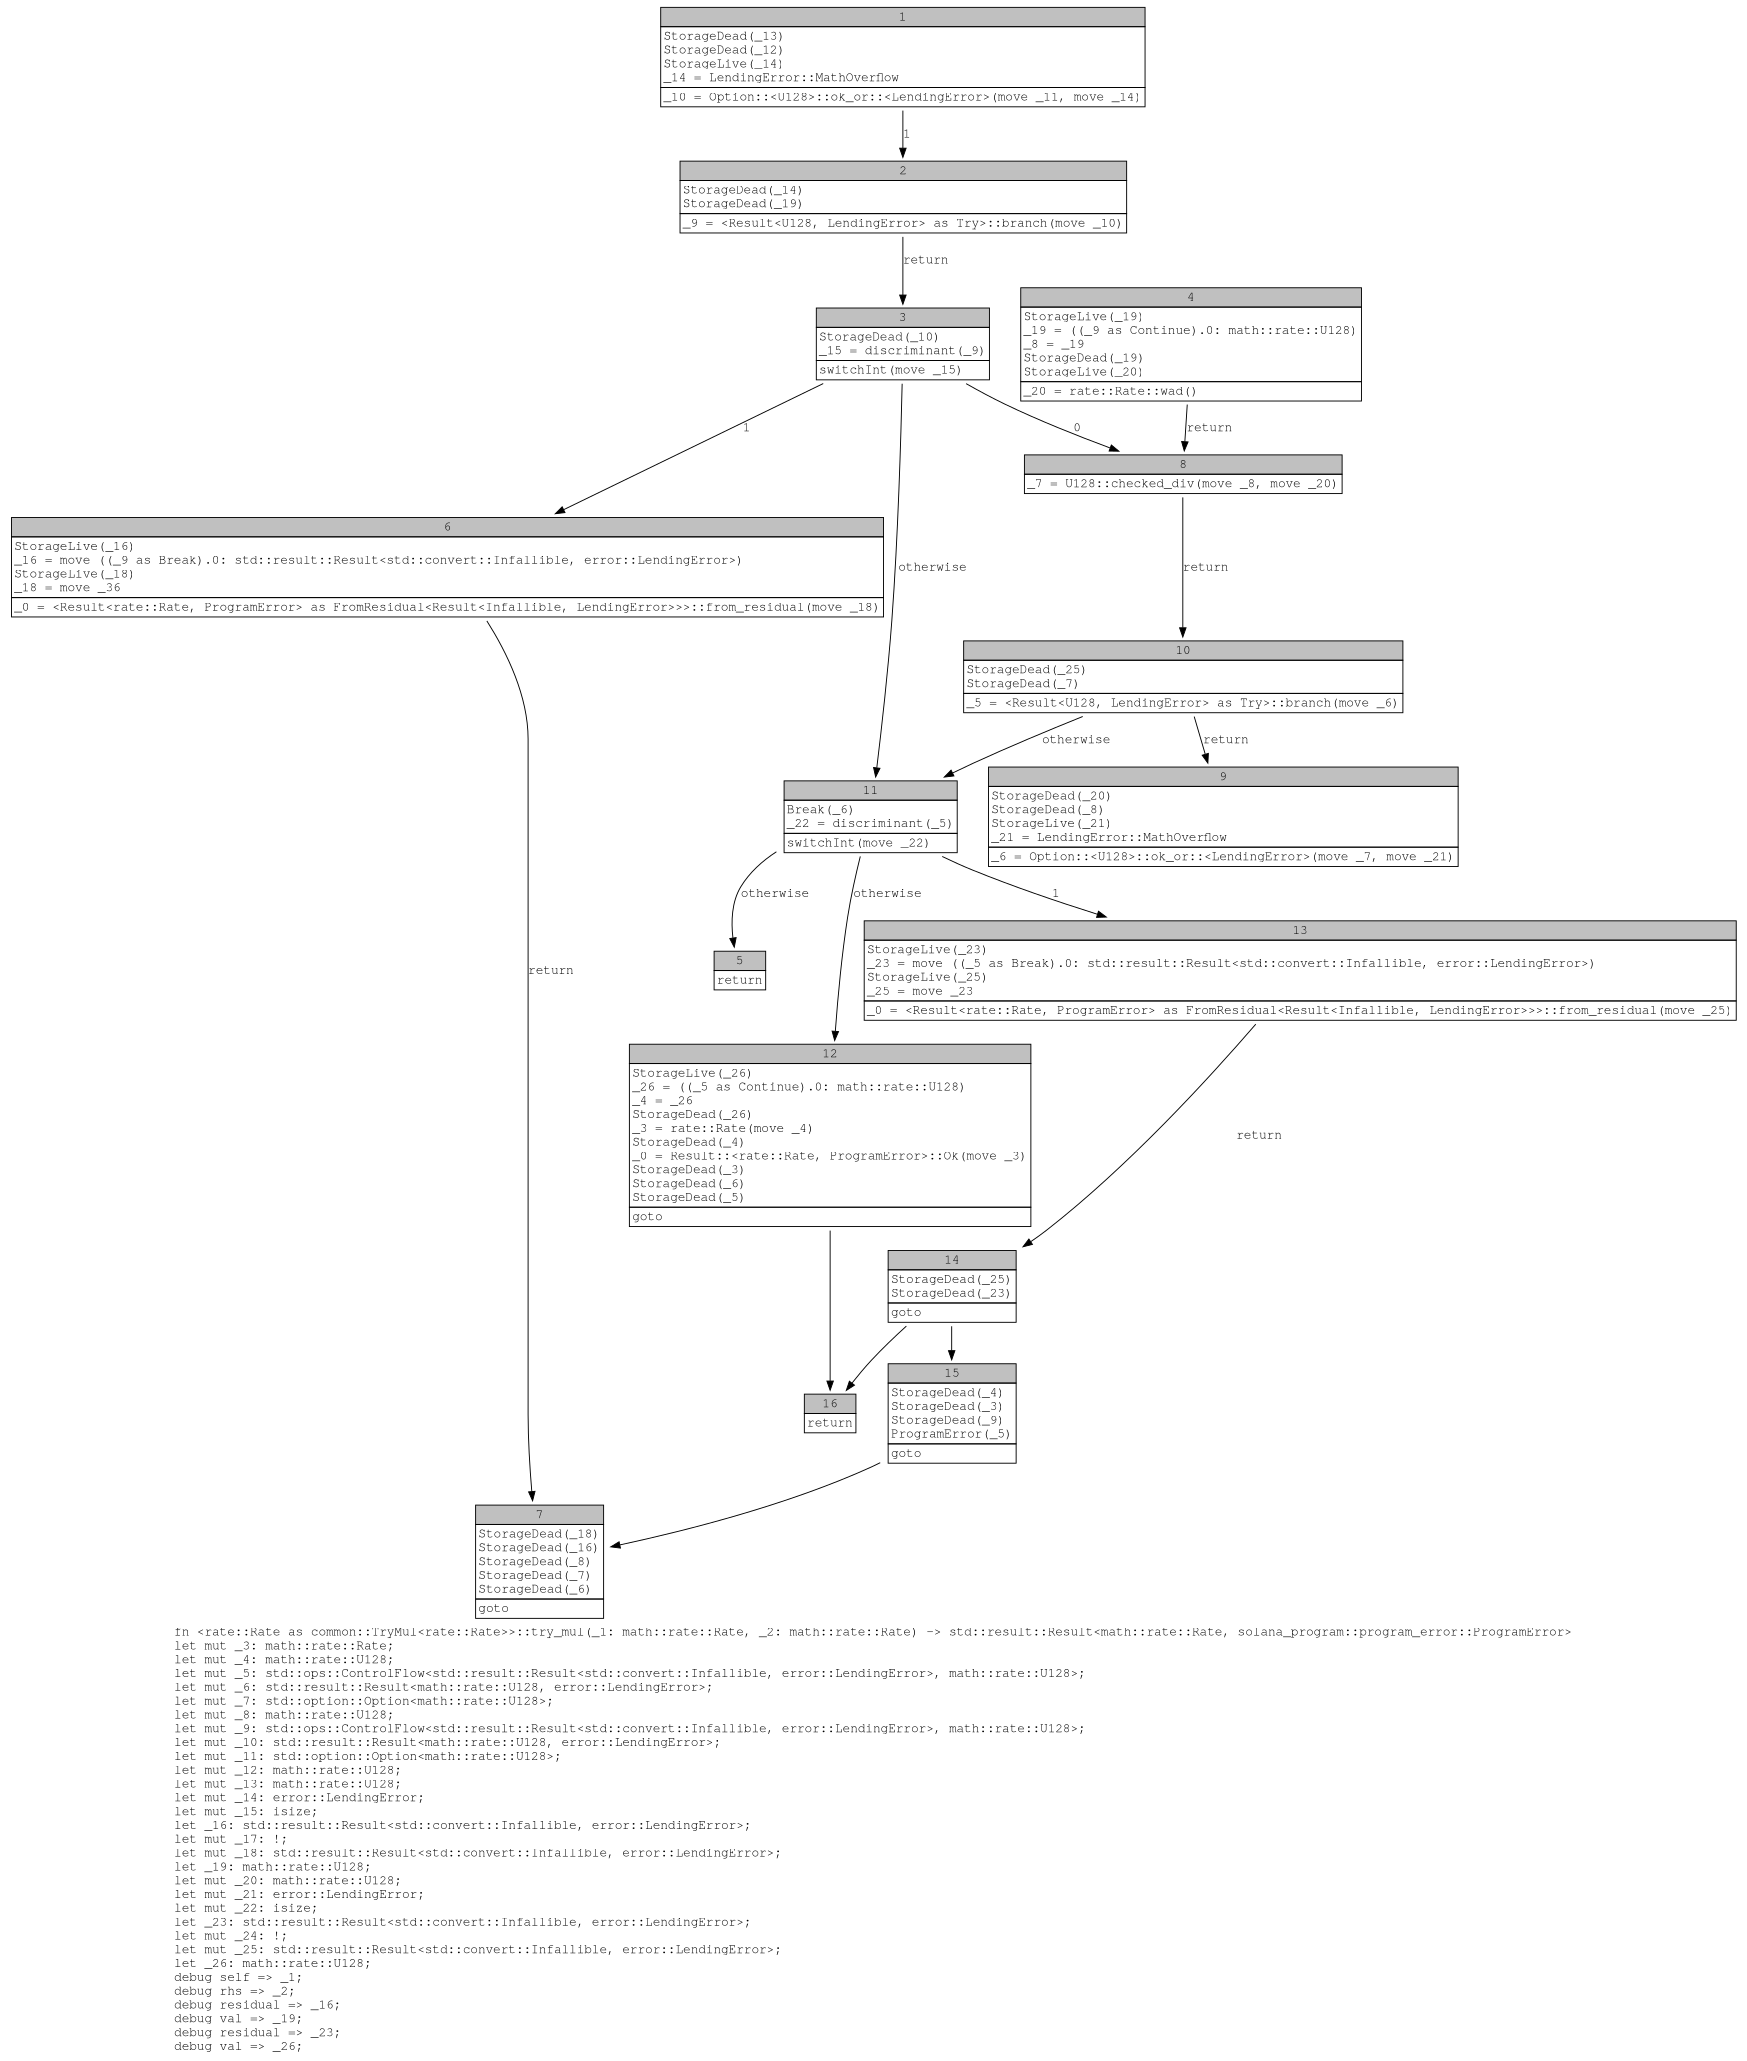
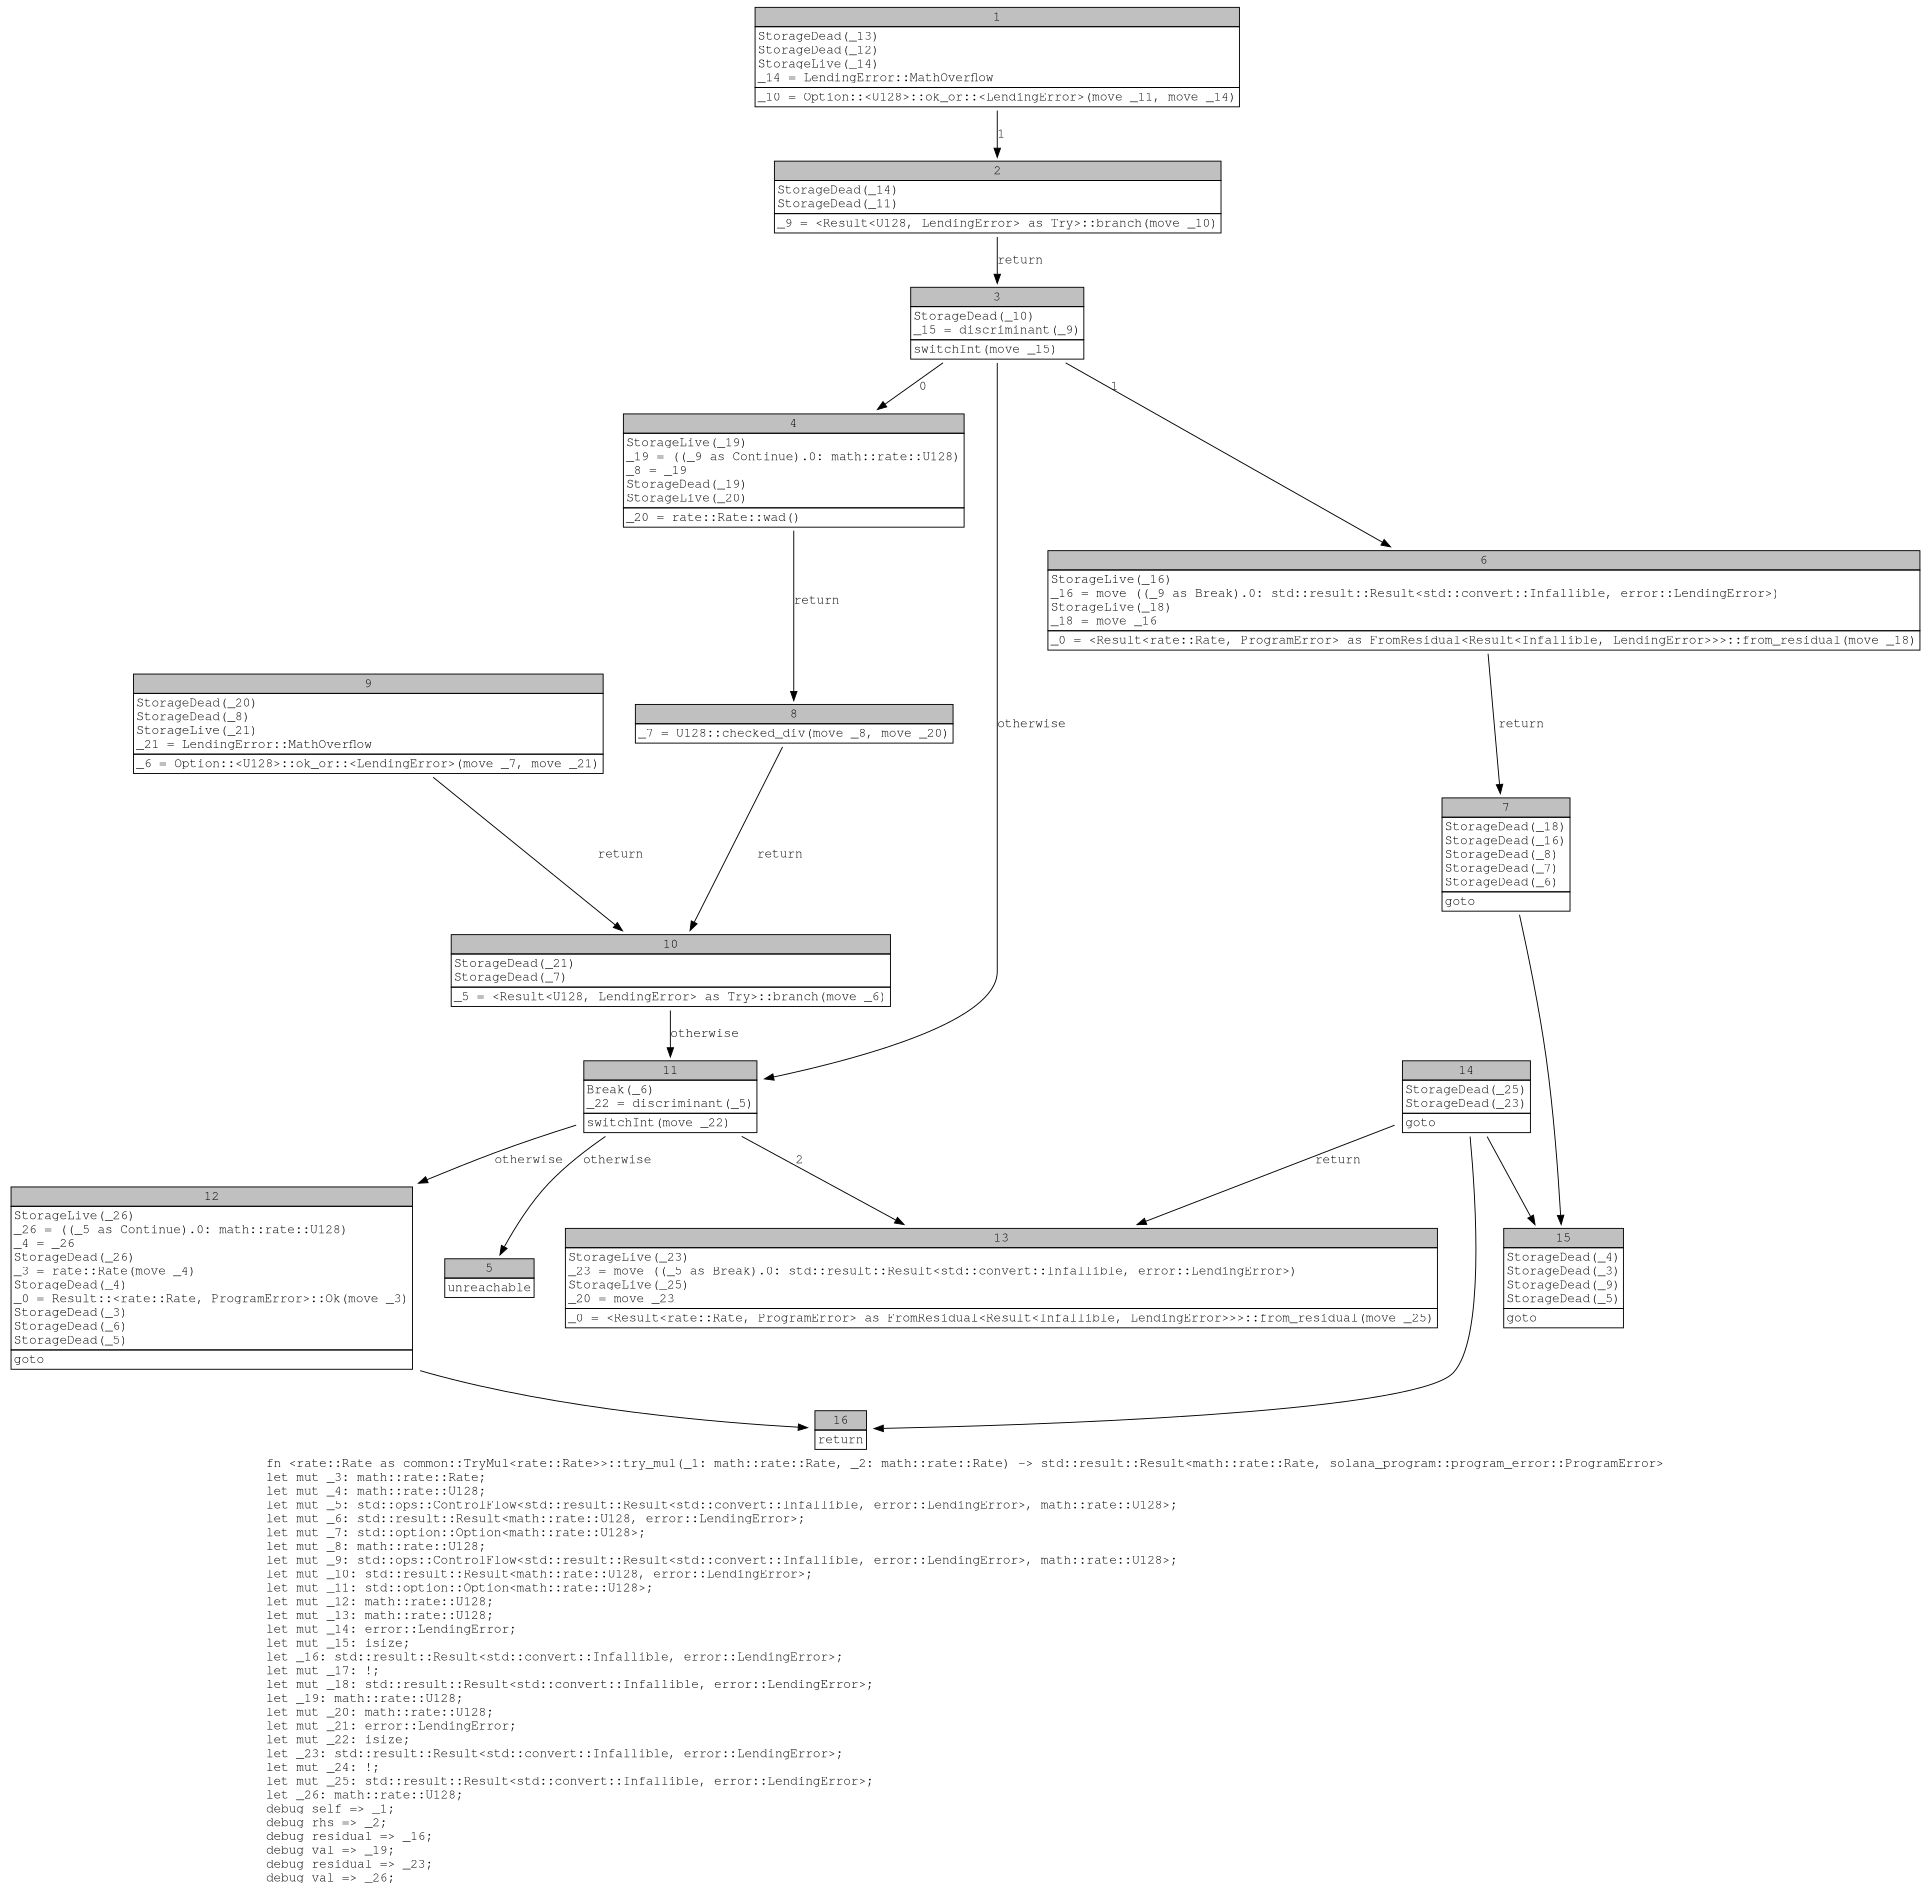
  digraph {
    fontname="Courier, monospace"
    label=<fn &lt;rate::Rate as common::TryMul&lt;rate::Rate&gt;&gt;::try_mul(_1: math::rate::Rate, _2: math::rate::Rate) -&gt; std::result::Result&lt;math::rate::Rate, solana_program::program_error::ProgramError&gt;<br align="left"/>let mut _3: math::rate::Rate;<br align="left"/>let mut _4: math::rate::U128;<br align="left"/>let mut _5: std::ops::ControlFlow&lt;std::result::Result&lt;std::convert::Infallible, error::LendingError&gt;, math::rate::U128&gt;;<br align="left"/>let mut _6: std::result::Result&lt;math::rate::U128, error::LendingError&gt;;<br align="left"/>let mut _7: std::option::Option&lt;math::rate::U128&gt;;<br align="left"/>let mut _8: math::rate::U128;<br align="left"/>let mut _9: std::ops::ControlFlow&lt;std::result::Result&lt;std::convert::Infallible, error::LendingError&gt;, math::rate::U128&gt;;<br align="left"/>let mut _10: std::result::Result&lt;math::rate::U128, error::LendingError&gt;;<br align="left"/>let mut _11: std::option::Option&lt;math::rate::U128&gt;;<br align="left"/>let mut _12: math::rate::U128;<br align="left"/>let mut _13: math::rate::U128;<br align="left"/>let mut _14: error::LendingError;<br align="left"/>let mut _15: isize;<br align="left"/>let _16: std::result::Result&lt;std::convert::Infallible, error::LendingError&gt;;<br align="left"/>let mut _17: !;<br align="left"/>let mut _18: std::result::Result&lt;std::convert::Infallible, error::LendingError&gt;;<br align="left"/>let _19: math::rate::U128;<br align="left"/>let mut _20: math::rate::U128;<br align="left"/>let mut _21: error::LendingError;<br align="left"/>let mut _22: isize;<br align="left"/>let _23: std::result::Result&lt;std::convert::Infallible, error::LendingError&gt;;<br align="left"/>let mut _24: !;<br align="left"/>let mut _25: std::result::Result&lt;std::convert::Infallible, error::LendingError&gt;;<br align="left"/>let _26: math::rate::U128;<br align="left"/>debug self =&gt; _1;<br align="left"/>debug rhs =&gt; _2;<br align="left"/>debug residual =&gt; _16;<br align="left"/>debug val =&gt; _19;<br align="left"/>debug residual =&gt; _23;<br align="left"/>debug val =&gt; _26;<br align="left"/>>
    node [fontname="Courier, monospace" shape=none]
    edge [fontname="Courier, monospace"]
    n1 [label=<<table border="0" cellborder="1" cellspacing="0"><tr><td bgcolor="gray" align="center" colspan="1">1</td></tr><tr><td align="left" balign="left">StorageDead(_13)<br/>StorageDead(_12)<br/>StorageLive(_14)<br/>_14 = LendingError::MathOverflow<br/></td></tr><tr><td align="left">_10 = Option::&lt;U128&gt;::ok_or::&lt;LendingError&gt;(move _11, move _14)</td></tr></table>>]
-   n2 [label=<<table border="0" cellborder="1" cellspacing="0"><tr><td bgcolor="gray" align="center" colspan="1">2</td></tr><tr><td align="left" balign="left">StorageDead(_14)<br/>StorageDead(_19)<br/></td></tr><tr><td align="left">_9 = &lt;Result&lt;U128, LendingError&gt; as Try&gt;::branch(move _10)</td></tr></table>>]
+   n2 [label=<<table border="0" cellborder="1" cellspacing="0"><tr><td bgcolor="gray" align="center" colspan="1">2</td></tr><tr><td align="left" balign="left">StorageDead(_14)<br/>StorageDead(_11)<br/></td></tr><tr><td align="left">_9 = &lt;Result&lt;U128, LendingError&gt; as Try&gt;::branch(move _10)</td></tr></table>>]
    n3 [label=<<table border="0" cellborder="1" cellspacing="0"><tr><td bgcolor="gray" align="center" colspan="1">3</td></tr><tr><td align="left" balign="left">StorageDead(_10)<br/>_15 = discriminant(_9)<br/></td></tr><tr><td align="left">switchInt(move _15)</td></tr></table>>]
    n4 [label=<<table border="0" cellborder="1" cellspacing="0"><tr><td bgcolor="gray" align="center" colspan="1">4</td></tr><tr><td align="left" balign="left">StorageLive(_19)<br/>_19 = ((_9 as Continue).0: math::rate::U128)<br/>_8 = _19<br/>StorageDead(_19)<br/>StorageLive(_20)<br/></td></tr><tr><td align="left">_20 = rate::Rate::wad()</td></tr></table>>]
-   n5 [label=<<table border="0" cellborder="1" cellspacing="0"><tr><td bgcolor="gray" align="center" colspan="1">6</td></tr><tr><td align="left" balign="left">StorageLive(_16)<br/>_16 = move ((_9 as Break).0: std::result::Result&lt;std::convert::Infallible, error::LendingError&gt;)<br/>StorageLive(_18)<br/>_18 = move _36<br/></td></tr><tr><td align="left">_0 = &lt;Result&lt;rate::Rate, ProgramError&gt; as FromResidual&lt;Result&lt;Infallible, LendingError&gt;&gt;&gt;::from_residual(move _18)</td></tr></table>>]
+   n5 [label=<<table border="0" cellborder="1" cellspacing="0"><tr><td bgcolor="gray" align="center" colspan="1">6</td></tr><tr><td align="left" balign="left">StorageLive(_16)<br/>_16 = move ((_9 as Break).0: std::result::Result&lt;std::convert::Infallible, error::LendingError&gt;)<br/>StorageLive(_18)<br/>_18 = move _16<br/></td></tr><tr><td align="left">_0 = &lt;Result&lt;rate::Rate, ProgramError&gt; as FromResidual&lt;Result&lt;Infallible, LendingError&gt;&gt;&gt;::from_residual(move _18)</td></tr></table>>]
    n6 [label=<<table border="0" cellborder="1" cellspacing="0"><tr><td bgcolor="gray" align="center" colspan="1">11</td></tr><tr><td align="left" balign="left">Break(_6)<br/>_22 = discriminant(_5)<br/></td></tr><tr><td align="left">switchInt(move _22)</td></tr></table>>]
    n7 [label=<<table border="0" cellborder="1" cellspacing="0"><tr><td bgcolor="gray" align="center" colspan="1">8</td></tr><tr><td align="left">_7 = U128::checked_div(move _8, move _20)</td></tr></table>>]
-   n8 [label=<<table border="0" cellborder="1" cellspacing="0"><tr><td bgcolor="gray" align="center" colspan="1">5</td></tr><tr><td align="left">return</td></tr></table>>]
+   n8 [label=<<table border="0" cellborder="1" cellspacing="0"><tr><td bgcolor="gray" align="center" colspan="1">5</td></tr><tr><td align="left">unreachable</td></tr></table>>]
    n9 [label=<<table border="0" cellborder="1" cellspacing="0"><tr><td bgcolor="gray" align="center" colspan="1">7</td></tr><tr><td align="left" balign="left">StorageDead(_18)<br/>StorageDead(_16)<br/>StorageDead(_8)<br/>StorageDead(_7)<br/>StorageDead(_6)<br/></td></tr><tr><td align="left">goto</td></tr></table>>]
-   n10 [label=<<table border="0" cellborder="1" cellspacing="0"><tr><td bgcolor="gray" align="center" colspan="1">10</td></tr><tr><td align="left" balign="left">StorageDead(_25)<br/>StorageDead(_7)<br/></td></tr><tr><td align="left">_5 = &lt;Result&lt;U128, LendingError&gt; as Try&gt;::branch(move _6)</td></tr></table>>]
-   n11 [label=<<table border="0" cellborder="1" cellspacing="0"><tr><td bgcolor="gray" align="center" colspan="1">15</td></tr><tr><td align="left" balign="left">StorageDead(_4)<br/>StorageDead(_3)<br/>StorageDead(_9)<br/>ProgramError(_5)<br/></td></tr><tr><td align="left">goto</td></tr></table>>]
+   n10 [label=<<table border="0" cellborder="1" cellspacing="0"><tr><td bgcolor="gray" align="center" colspan="1">10</td></tr><tr><td align="left" balign="left">StorageDead(_21)<br/>StorageDead(_7)<br/></td></tr><tr><td align="left">_5 = &lt;Result&lt;U128, LendingError&gt; as Try&gt;::branch(move _6)</td></tr></table>>]
+   n11 [label=<<table border="0" cellborder="1" cellspacing="0"><tr><td bgcolor="gray" align="center" colspan="1">15</td></tr><tr><td align="left" balign="left">StorageDead(_4)<br/>StorageDead(_3)<br/>StorageDead(_9)<br/>StorageDead(_5)<br/></td></tr><tr><td align="left">goto</td></tr></table>>]
    n12 [label=<<table border="0" cellborder="1" cellspacing="0"><tr><td bgcolor="gray" align="center" colspan="1">9</td></tr><tr><td align="left" balign="left">StorageDead(_20)<br/>StorageDead(_8)<br/>StorageLive(_21)<br/>_21 = LendingError::MathOverflow<br/></td></tr><tr><td align="left">_6 = Option::&lt;U128&gt;::ok_or::&lt;LendingError&gt;(move _7, move _21)</td></tr></table>>]
    n13 [label=<<table border="0" cellborder="1" cellspacing="0"><tr><td bgcolor="gray" align="center" colspan="1">12</td></tr><tr><td align="left" balign="left">StorageLive(_26)<br/>_26 = ((_5 as Continue).0: math::rate::U128)<br/>_4 = _26<br/>StorageDead(_26)<br/>_3 = rate::Rate(move _4)<br/>StorageDead(_4)<br/>_0 = Result::&lt;rate::Rate, ProgramError&gt;::Ok(move _3)<br/>StorageDead(_3)<br/>StorageDead(_6)<br/>StorageDead(_5)<br/></td></tr><tr><td align="left">goto</td></tr></table>>]
-   n14 [label=<<table border="0" cellborder="1" cellspacing="0"><tr><td bgcolor="gray" align="center" colspan="1">13</td></tr><tr><td align="left" balign="left">StorageLive(_23)<br/>_23 = move ((_5 as Break).0: std::result::Result&lt;std::convert::Infallible, error::LendingError&gt;)<br/>StorageLive(_25)<br/>_25 = move _23<br/></td></tr><tr><td align="left">_0 = &lt;Result&lt;rate::Rate, ProgramError&gt; as FromResidual&lt;Result&lt;Infallible, LendingError&gt;&gt;&gt;::from_residual(move _25)</td></tr></table>>]
+   n14 [label=<<table border="0" cellborder="1" cellspacing="0"><tr><td bgcolor="gray" align="center" colspan="1">13</td></tr><tr><td align="left" balign="left">StorageLive(_23)<br/>_23 = move ((_5 as Break).0: std::result::Result&lt;std::convert::Infallible, error::LendingError&gt;)<br/>StorageLive(_25)<br/>_20 = move _23<br/></td></tr><tr><td align="left">_0 = &lt;Result&lt;rate::Rate, ProgramError&gt; as FromResidual&lt;Result&lt;Infallible, LendingError&gt;&gt;&gt;::from_residual(move _25)</td></tr></table>>]
    n15 [label=<<table border="0" cellborder="1" cellspacing="0"><tr><td bgcolor="gray" align="center" colspan="1">16</td></tr><tr><td align="left">return</td></tr></table>>]
    n16 [label=<<table border="0" cellborder="1" cellspacing="0"><tr><td bgcolor="gray" align="center" colspan="1">14</td></tr><tr><td align="left" balign="left">StorageDead(_25)<br/>StorageDead(_23)<br/></td></tr><tr><td align="left">goto</td></tr></table>>]
    n1 -> n2 [label=1]
    n2 -> n3 [label=return]
-   n3 -> n7 [label=0]
+   n3 -> n4 [label=0]
    n3 -> n5 [label=1]
    n3 -> n6 [label=otherwise]
    n4 -> n7 [label=return]
    n5 -> n9 [label=return]
    n6 -> n8 [label=otherwise]
    n6 -> n13 [label=otherwise]
-   n6 -> n14 [label=1]
+   n6 -> n14 [label=2]
    n7 -> n10 [label=return]
-   n11 -> n9
+   n9 -> n11
    n10 -> n6 [label=otherwise]
-   n10 -> n12 [label=return]
+   n12 -> n10 [label=return]
    n13 -> n15
-   n14 -> n16 [label=return]
+   n16 -> n14 [label=return]
    n16 -> n11
    n16 -> n15
  }
